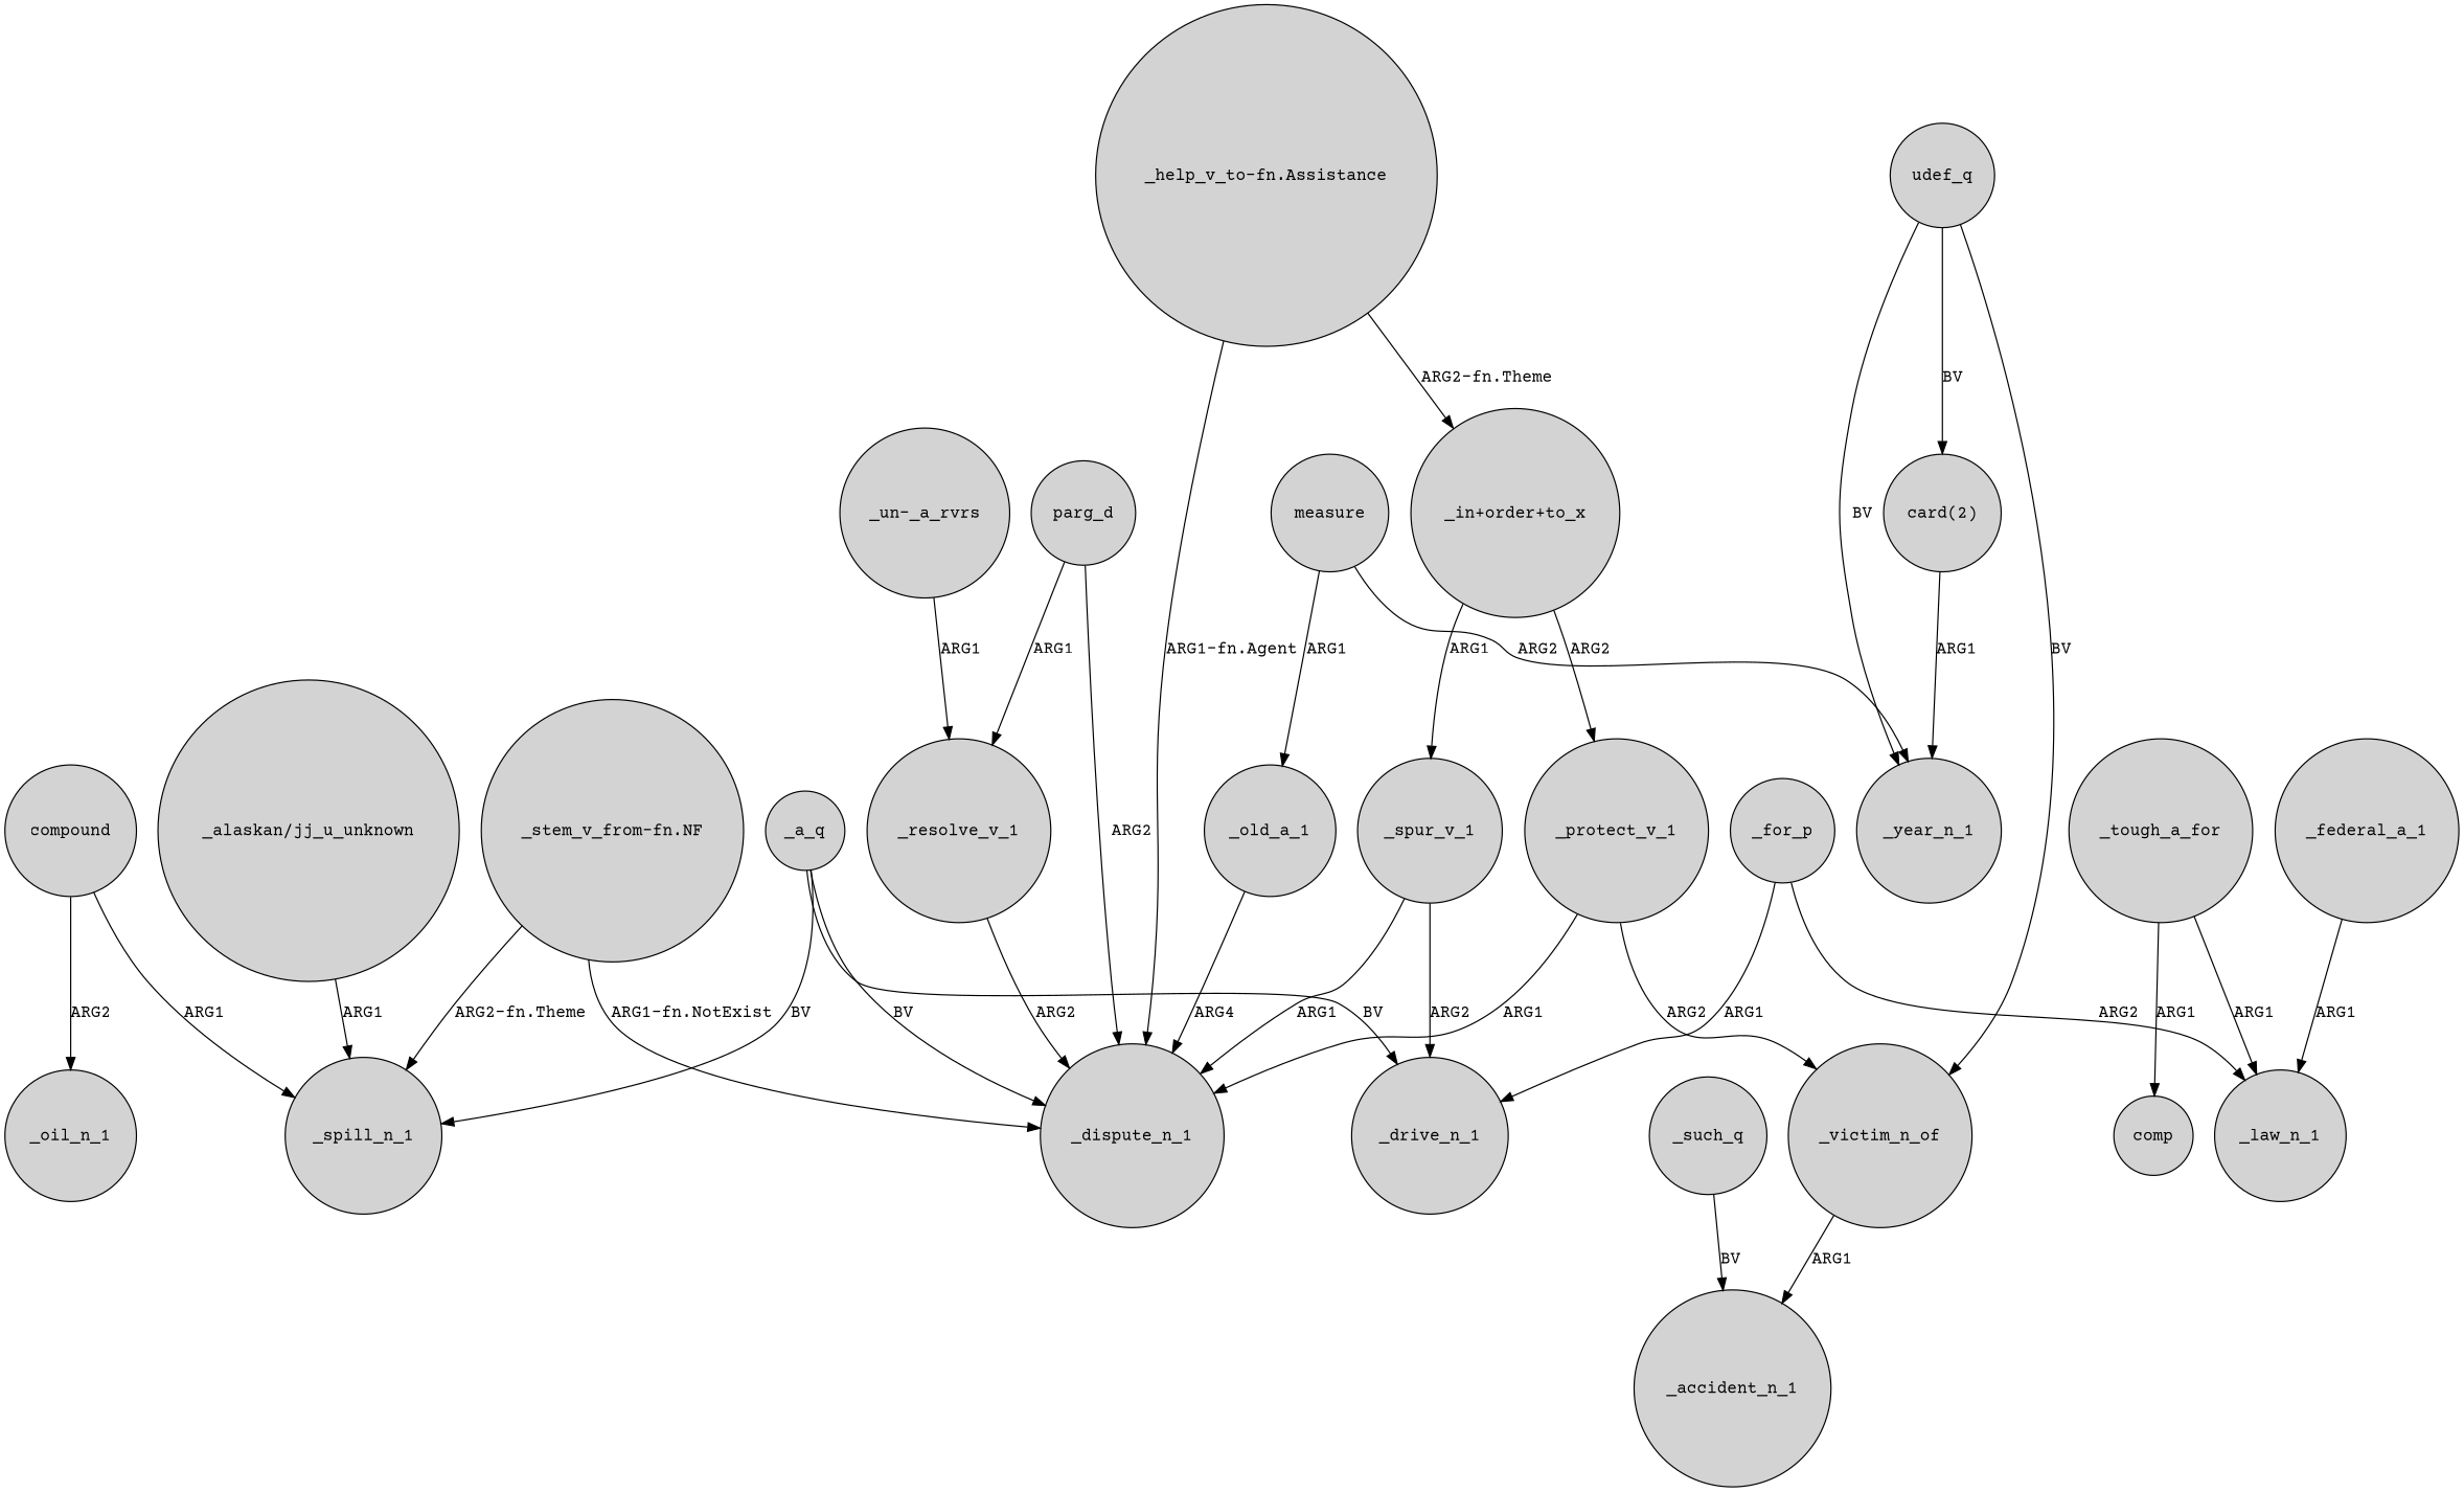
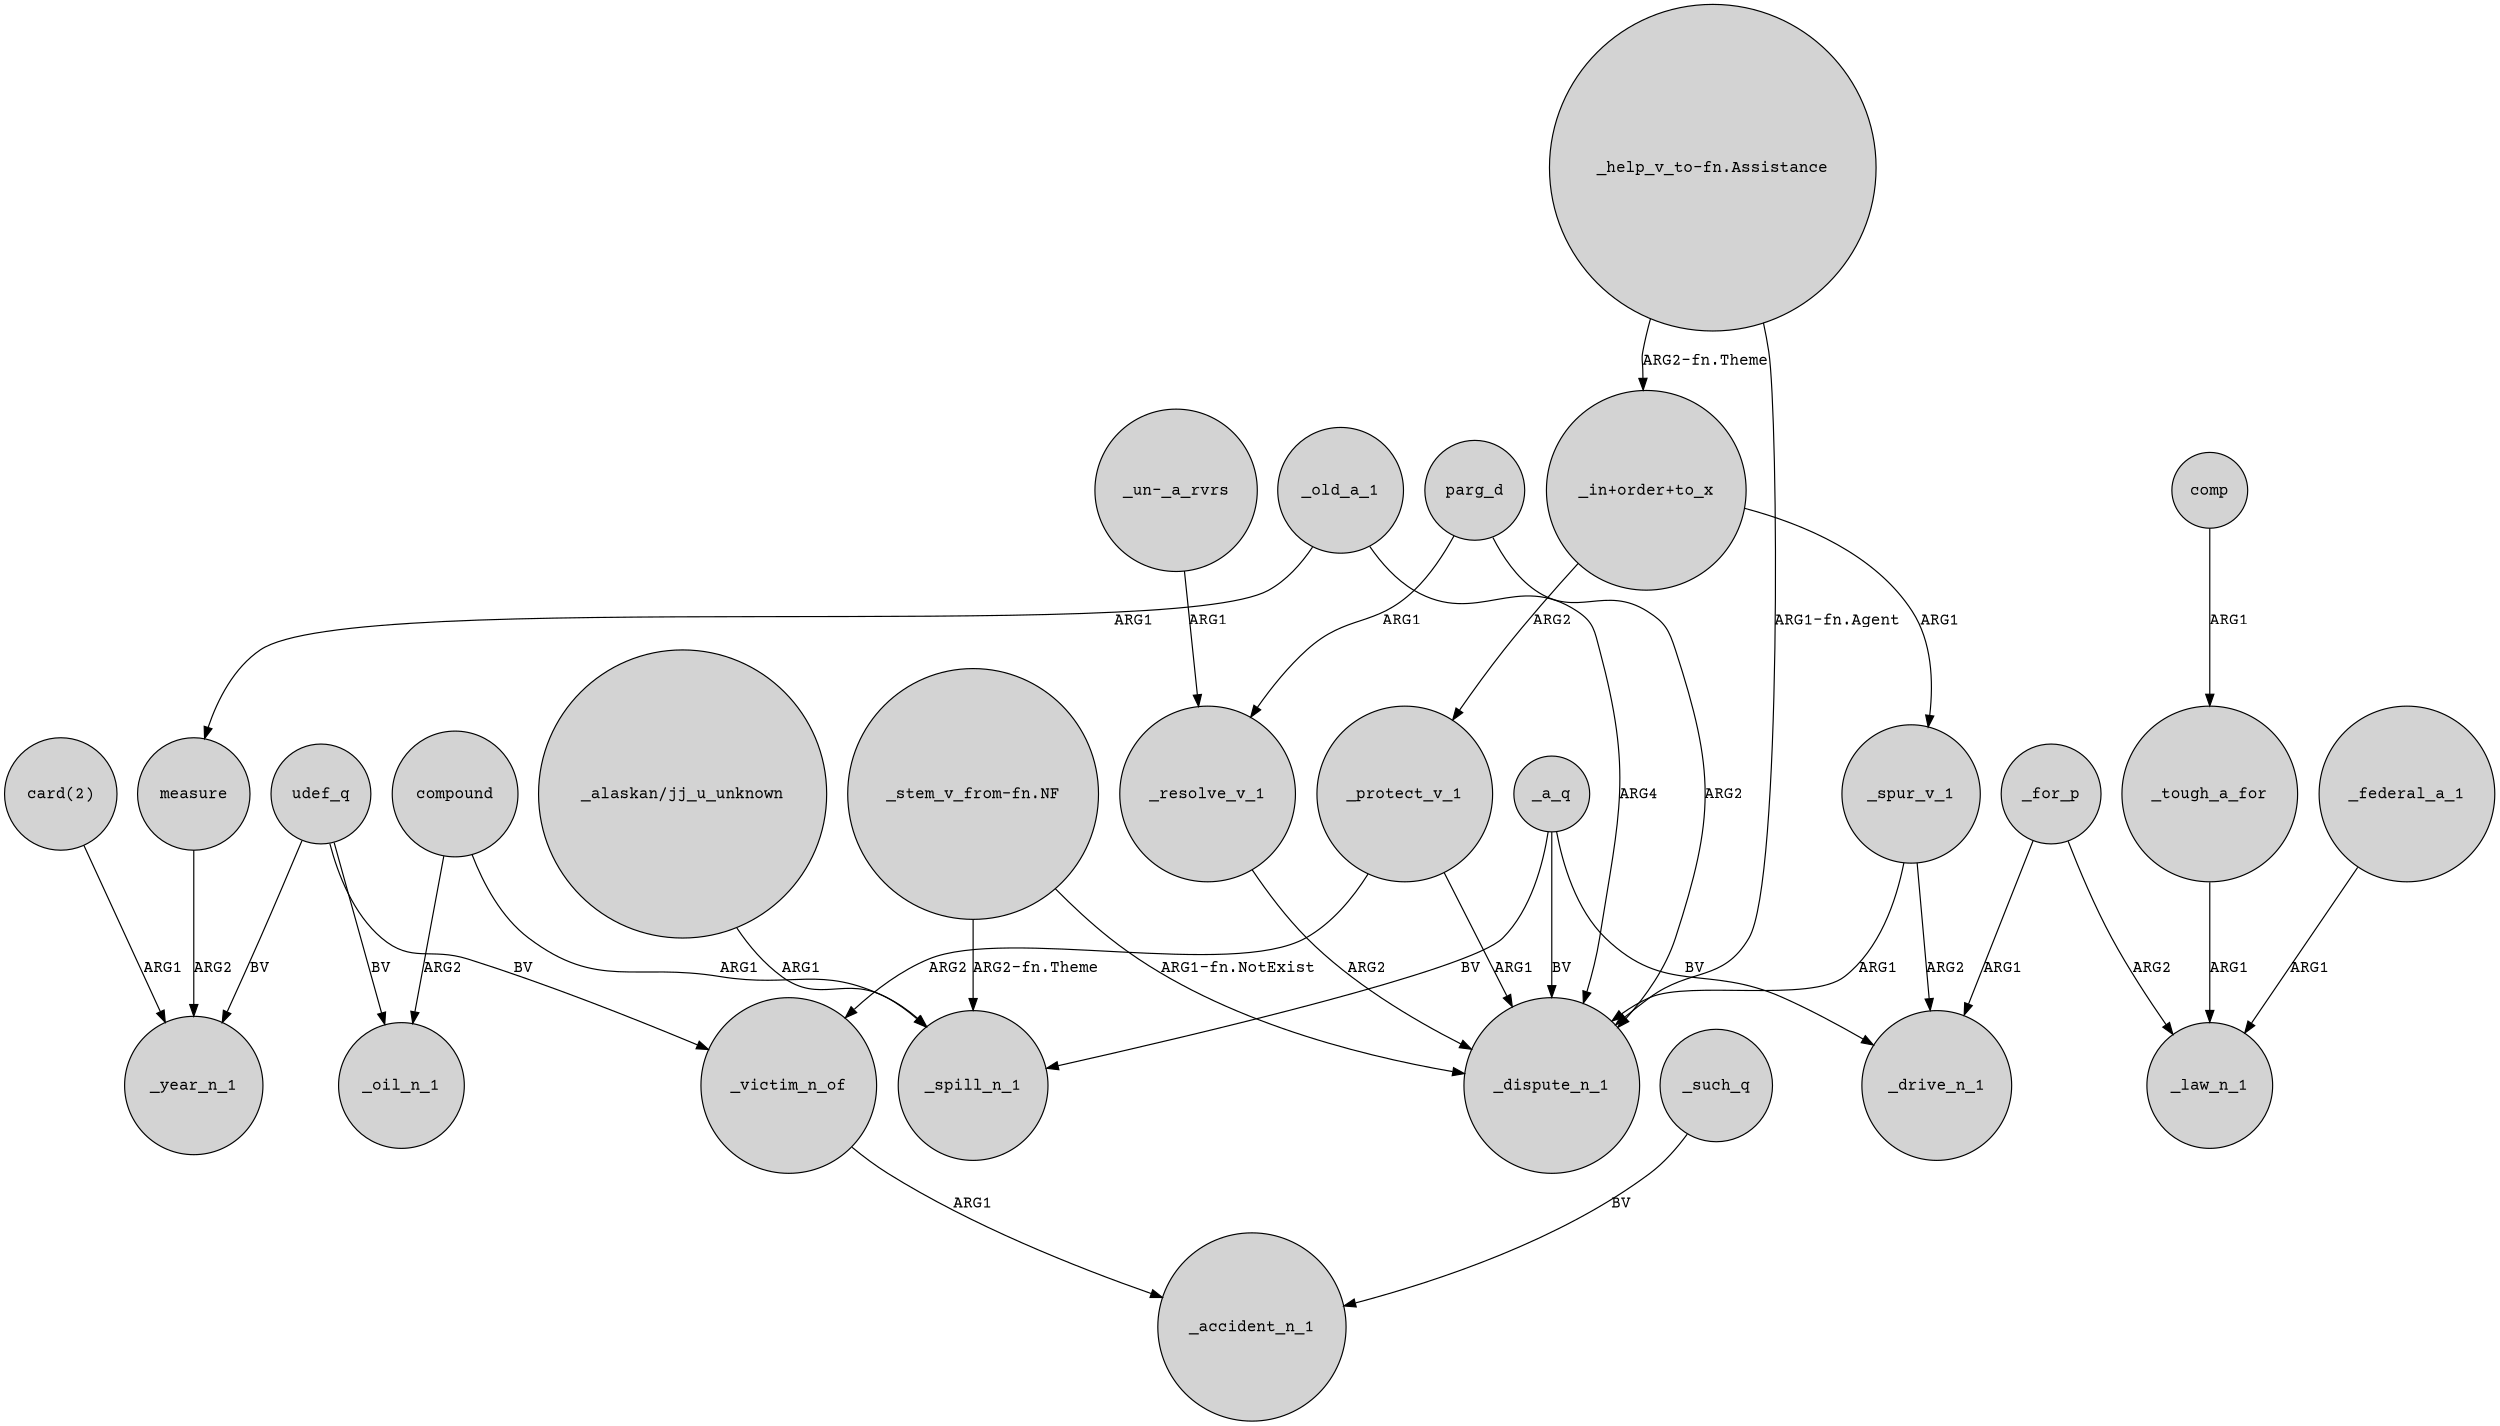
  digraph {
    fontname="Courier Prime"
    node [fontname="Courier Prime" shape=circle style=filled]
    edge [fontname="Courier Prime"]
    _a_q
    _spill_n_1
    _drive_n_1
    _dispute_n_1
    _for_p
    _law_n_1
    parg_d
    _resolve_v_1
    measure
    _year_n_1
    _old_a_1
    "_in+order+to_x"
    _protect_v_1
    _spur_v_1
    _victim_n_of
    _accident_n_1
    udef_q
    _oil_n_1
    "_help_v_to-fn.Assistance"
    _tough_a_for
    compound
    "_alaskan/jj_u_unknown"
    "_stem_v_from-fn.NF"
    "card(2)"
    _federal_a_1
    comp
    _such_q
    "_un-_a_rvrs"
    _a_q -> _spill_n_1 [label=BV]
    _a_q -> _drive_n_1 [label=BV]
    _a_q -> _dispute_n_1 [label=BV]
    _for_p -> _drive_n_1 [label=ARG1]
    _for_p -> _law_n_1 [label=ARG2]
    parg_d -> _dispute_n_1 [label=ARG2]
    parg_d -> _resolve_v_1 [label=ARG1]
    _resolve_v_1 -> _dispute_n_1 [label=ARG2]
    measure -> _year_n_1 [label=ARG2]
-   measure -> _old_a_1 [label=ARG1]
+   _old_a_1 -> measure [label=ARG1]
    _old_a_1 -> _dispute_n_1 [label=ARG4]
    "_in+order+to_x" -> _protect_v_1 [label=ARG2]
    "_in+order+to_x" -> _spur_v_1 [label=ARG1]
    _protect_v_1 -> _dispute_n_1 [label=ARG1]
    _protect_v_1 -> _victim_n_of [label=ARG2]
    _spur_v_1 -> _drive_n_1 [label=ARG2]
    _spur_v_1 -> _dispute_n_1 [label=ARG1]
    _victim_n_of -> _accident_n_1 [label=ARG1]
    udef_q -> _year_n_1 [label=BV]
    udef_q -> _victim_n_of [label=BV]
-   udef_q -> "card(2)" [label=BV]
+   udef_q -> _oil_n_1 [label=BV]
    "_help_v_to-fn.Assistance" -> _dispute_n_1 [label="ARG1-fn.Agent"]
    "_help_v_to-fn.Assistance" -> "_in+order+to_x" [label="ARG2-fn.Theme"]
    _tough_a_for -> _law_n_1 [label=ARG1]
    compound -> _spill_n_1 [label=ARG1]
    compound -> _oil_n_1 [label=ARG2]
    "_alaskan/jj_u_unknown" -> _spill_n_1 [label=ARG1]
    "_stem_v_from-fn.NF" -> _spill_n_1 [label="ARG2-fn.Theme"]
    "_stem_v_from-fn.NF" -> _dispute_n_1 [label="ARG1-fn.NotExist"]
    "card(2)" -> _year_n_1 [label=ARG1]
    _federal_a_1 -> _law_n_1 [label=ARG1]
-   _tough_a_for -> comp [label=ARG1]
+   comp -> _tough_a_for [label=ARG1]
    _such_q -> _accident_n_1 [label=BV]
    "_un-_a_rvrs" -> _resolve_v_1 [label=ARG1]
  }
